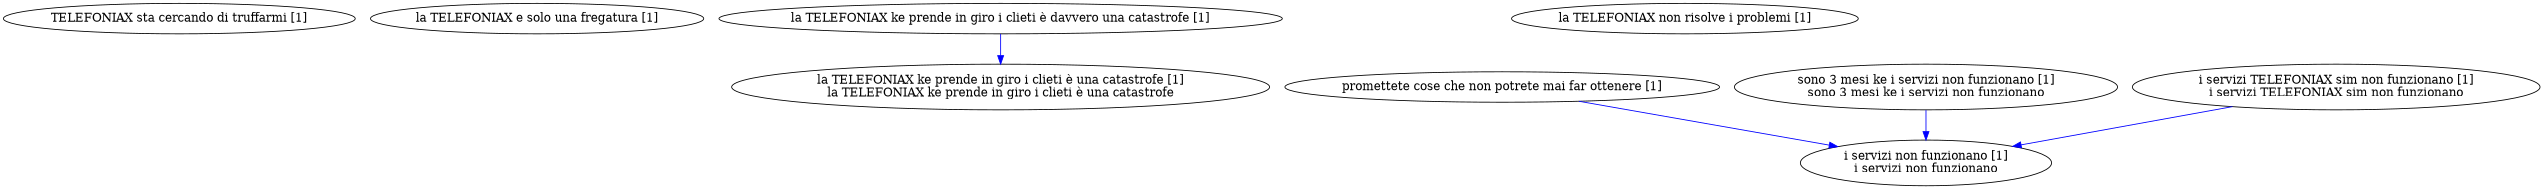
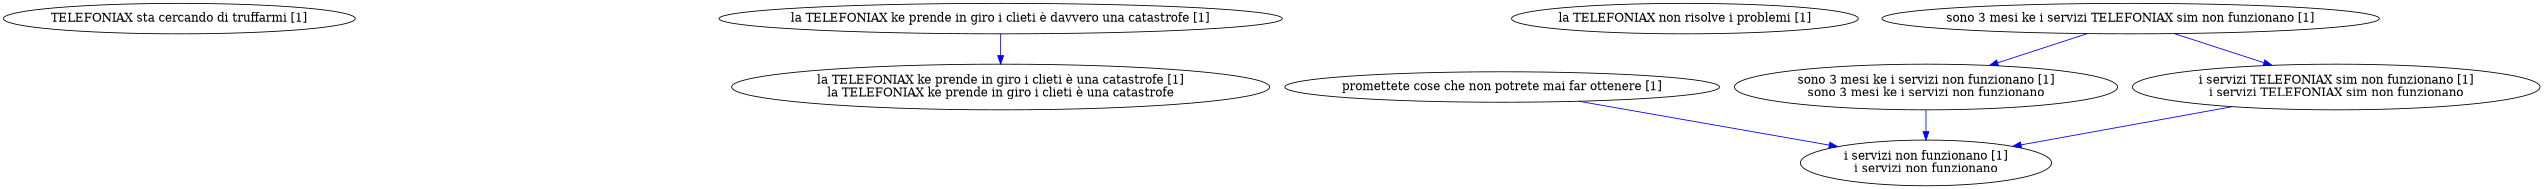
  digraph {
    edge [color=blue]
    "TELEFONIAX sta cercando di truffarmi [1]"
-   "la TELEFONIAX e solo una fregatura [1]"
    "la TELEFONIAX ke prende in giro i clieti è davvero una catastrofe [1]"
    "la TELEFONIAX ke prende in giro i clieti è una catastrofe [1]\nla TELEFONIAX ke prende in giro i clieti è una catastrofe"
    "la TELEFONIAX non risolve i problemi [1]"
    "promettete cose che non potrete mai far ottenere [1]"
    "i servizi non funzionano [1]\ni servizi non funzionano"
+   "sono 3 mesi ke i servizi TELEFONIAX sim non funzionano [1]"
    "sono 3 mesi ke i servizi non funzionano [1]\nsono 3 mesi ke i servizi non funzionano"
    "i servizi TELEFONIAX sim non funzionano [1]\ni servizi TELEFONIAX sim non funzionano"
    "la TELEFONIAX ke prende in giro i clieti è davvero una catastrofe [1]" -> "la TELEFONIAX ke prende in giro i clieti è una catastrofe [1]\nla TELEFONIAX ke prende in giro i clieti è una catastrofe"
    "promettete cose che non potrete mai far ottenere [1]" -> "i servizi non funzionano [1]\ni servizi non funzionano"
+   "sono 3 mesi ke i servizi TELEFONIAX sim non funzionano [1]" -> "sono 3 mesi ke i servizi non funzionano [1]\nsono 3 mesi ke i servizi non funzionano"
+   "sono 3 mesi ke i servizi TELEFONIAX sim non funzionano [1]" -> "i servizi TELEFONIAX sim non funzionano [1]\ni servizi TELEFONIAX sim non funzionano"
    "sono 3 mesi ke i servizi non funzionano [1]\nsono 3 mesi ke i servizi non funzionano" -> "i servizi non funzionano [1]\ni servizi non funzionano"
    "i servizi TELEFONIAX sim non funzionano [1]\ni servizi TELEFONIAX sim non funzionano" -> "i servizi non funzionano [1]\ni servizi non funzionano"
  }
